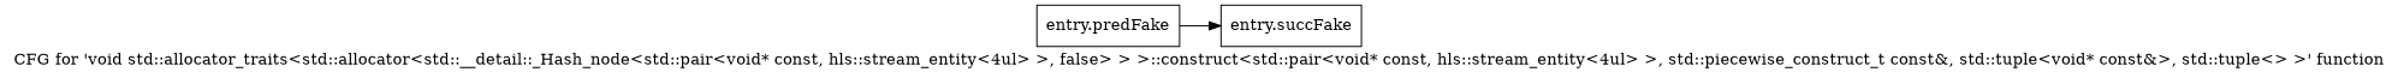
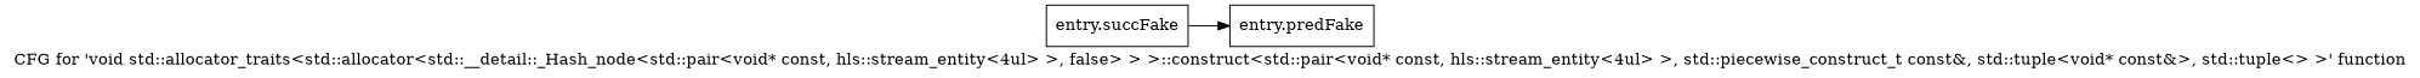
  digraph {
    label="CFG for 'void std::allocator_traits\<std::allocator\<std::__detail::_Hash_node\<std::pair\<void* const, hls::stream_entity\<4ul\> \>, false\> \> \>::construct\<std::pair\<void* const, hls::stream_entity\<4ul\> \>, std::piecewise_construct_t const&, std::tuple\<void* const&\>, std::tuple\<\> \>' function"
    rankdir=LR
    node [shape=record]
    n1 [label="{entry.predFake}"]
    n2 [filename="/tools/Xilinx/Vitis_HLS/2022.1/tps/lnx64/gcc-8.3.0/lib/gcc/x86_64-pc-linux-gnu/8.3.0/../../../../include/c++/8.3.0/bits/alloc_traits.h" label="{entry.succFake}" linenumber=475]
-   n1 -> n2 [execusionnum=6 filename="/tools/Xilinx/Vitis_HLS/2022.1/tps/lnx64/gcc-8.3.0/lib/gcc/x86_64-pc-linux-gnu/8.3.0/../../../../include/c++/8.3.0/bits/alloc_traits.h"]
+   n2 -> n1 [execusionnum=6 filename="/tools/Xilinx/Vitis_HLS/2022.1/tps/lnx64/gcc-8.3.0/lib/gcc/x86_64-pc-linux-gnu/8.3.0/../../../../include/c++/8.3.0/bits/alloc_traits.h"]
  }
